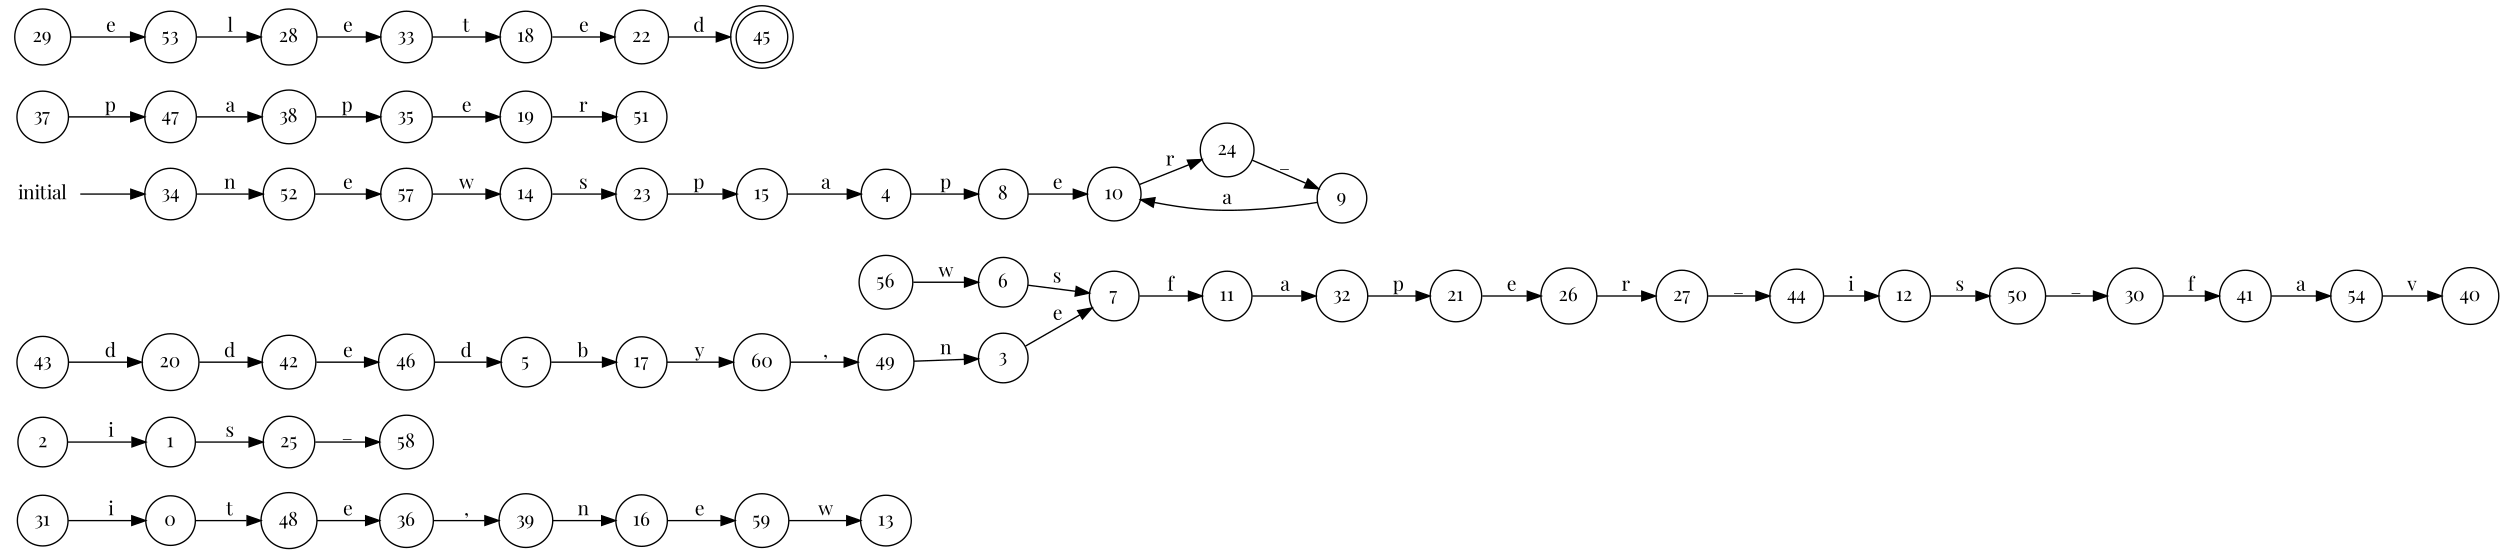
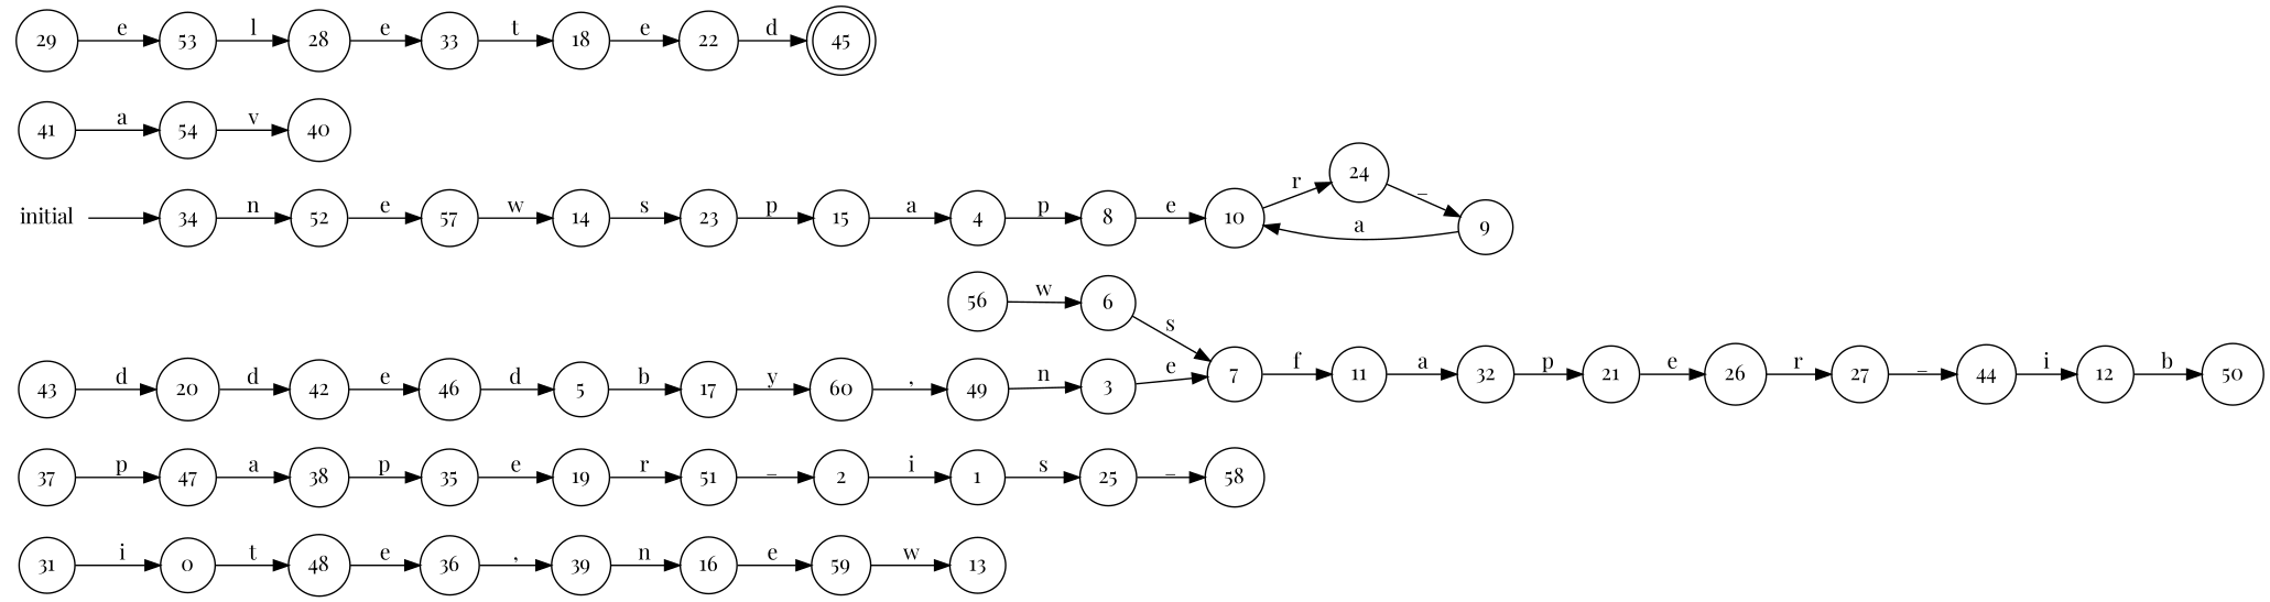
  digraph {
    fontname="Playfair Display"
    rankdir=LR
    node [fontname="Playfair Display" shape=circle]
    edge [fontname="Playfair Display"]
    0
    48
    36
    39
    1
    25
    58
    2
    3
    7
    56
    6
    4
    8
    10
    24
    5
    17
    60
    49
    11
    32
    21
    9
    43
    20
    42
    26
    12
    50
-   30
    41
    37
    47
    38
    14
    23
    15
    16
    59
    13
    18
    22
    45 [shape=doublecircle]
    19
    51
    46
    27
    44
    29
    53
    28
    33
    54
    40
    31
    34
    52
    57
    initial [shape=plaintext]
    35
    0 -> 48 [label=t]
    48 -> 36 [label=e]
    36 -> 39 [label=","]
    39 -> 16 [label=n]
    1 -> 25 [label=s]
    25 -> 58 [label=_]
    2 -> 1 [label=i]
    3 -> 7 [label=e]
    7 -> 11 [label=f]
    56 -> 6 [label=w]
    6 -> 7 [label=s]
    4 -> 8 [label=p]
    8 -> 10 [label=e]
    10 -> 24 [label=r]
    24 -> 9 [label=_]
    5 -> 17 [label=b]
    17 -> 60 [label=y]
    60 -> 49 [label=","]
    49 -> 3 [label=n]
    11 -> 32 [label=a]
    32 -> 21 [label=p]
    21 -> 26 [label=e]
    9 -> 10 [label=a]
    43 -> 20 [label=d]
    20 -> 42 [label=d]
    42 -> 46 [label=e]
    26 -> 27 [label=r]
-   12 -> 50 [label=s]
-   50 -> 30 [label=_]
-   30 -> 41 [label=f]
+   12 -> 50 [label=b]
    41 -> 54 [label=a]
    37 -> 47 [label=p]
    47 -> 38 [label=a]
    38 -> 35 [label=p]
    14 -> 23 [label=s]
    23 -> 15 [label=p]
    15 -> 4 [label=a]
    16 -> 59 [label=e]
    59 -> 13 [label=w]
    18 -> 22 [label=e]
    22 -> 45 [label=d]
    19 -> 51 [label=r]
+   51 -> 2 [label=_]
    46 -> 5 [label=d]
    27 -> 44 [label=_]
    44 -> 12 [label=i]
    29 -> 53 [label=e]
    53 -> 28 [label=l]
    28 -> 33 [label=e]
    33 -> 18 [label=t]
    54 -> 40 [label=v]
    31 -> 0 [label=i]
    34 -> 52 [label=n]
    52 -> 57 [label=e]
    57 -> 14 [label=w]
    initial -> 34
    35 -> 19 [label=e]
  }
